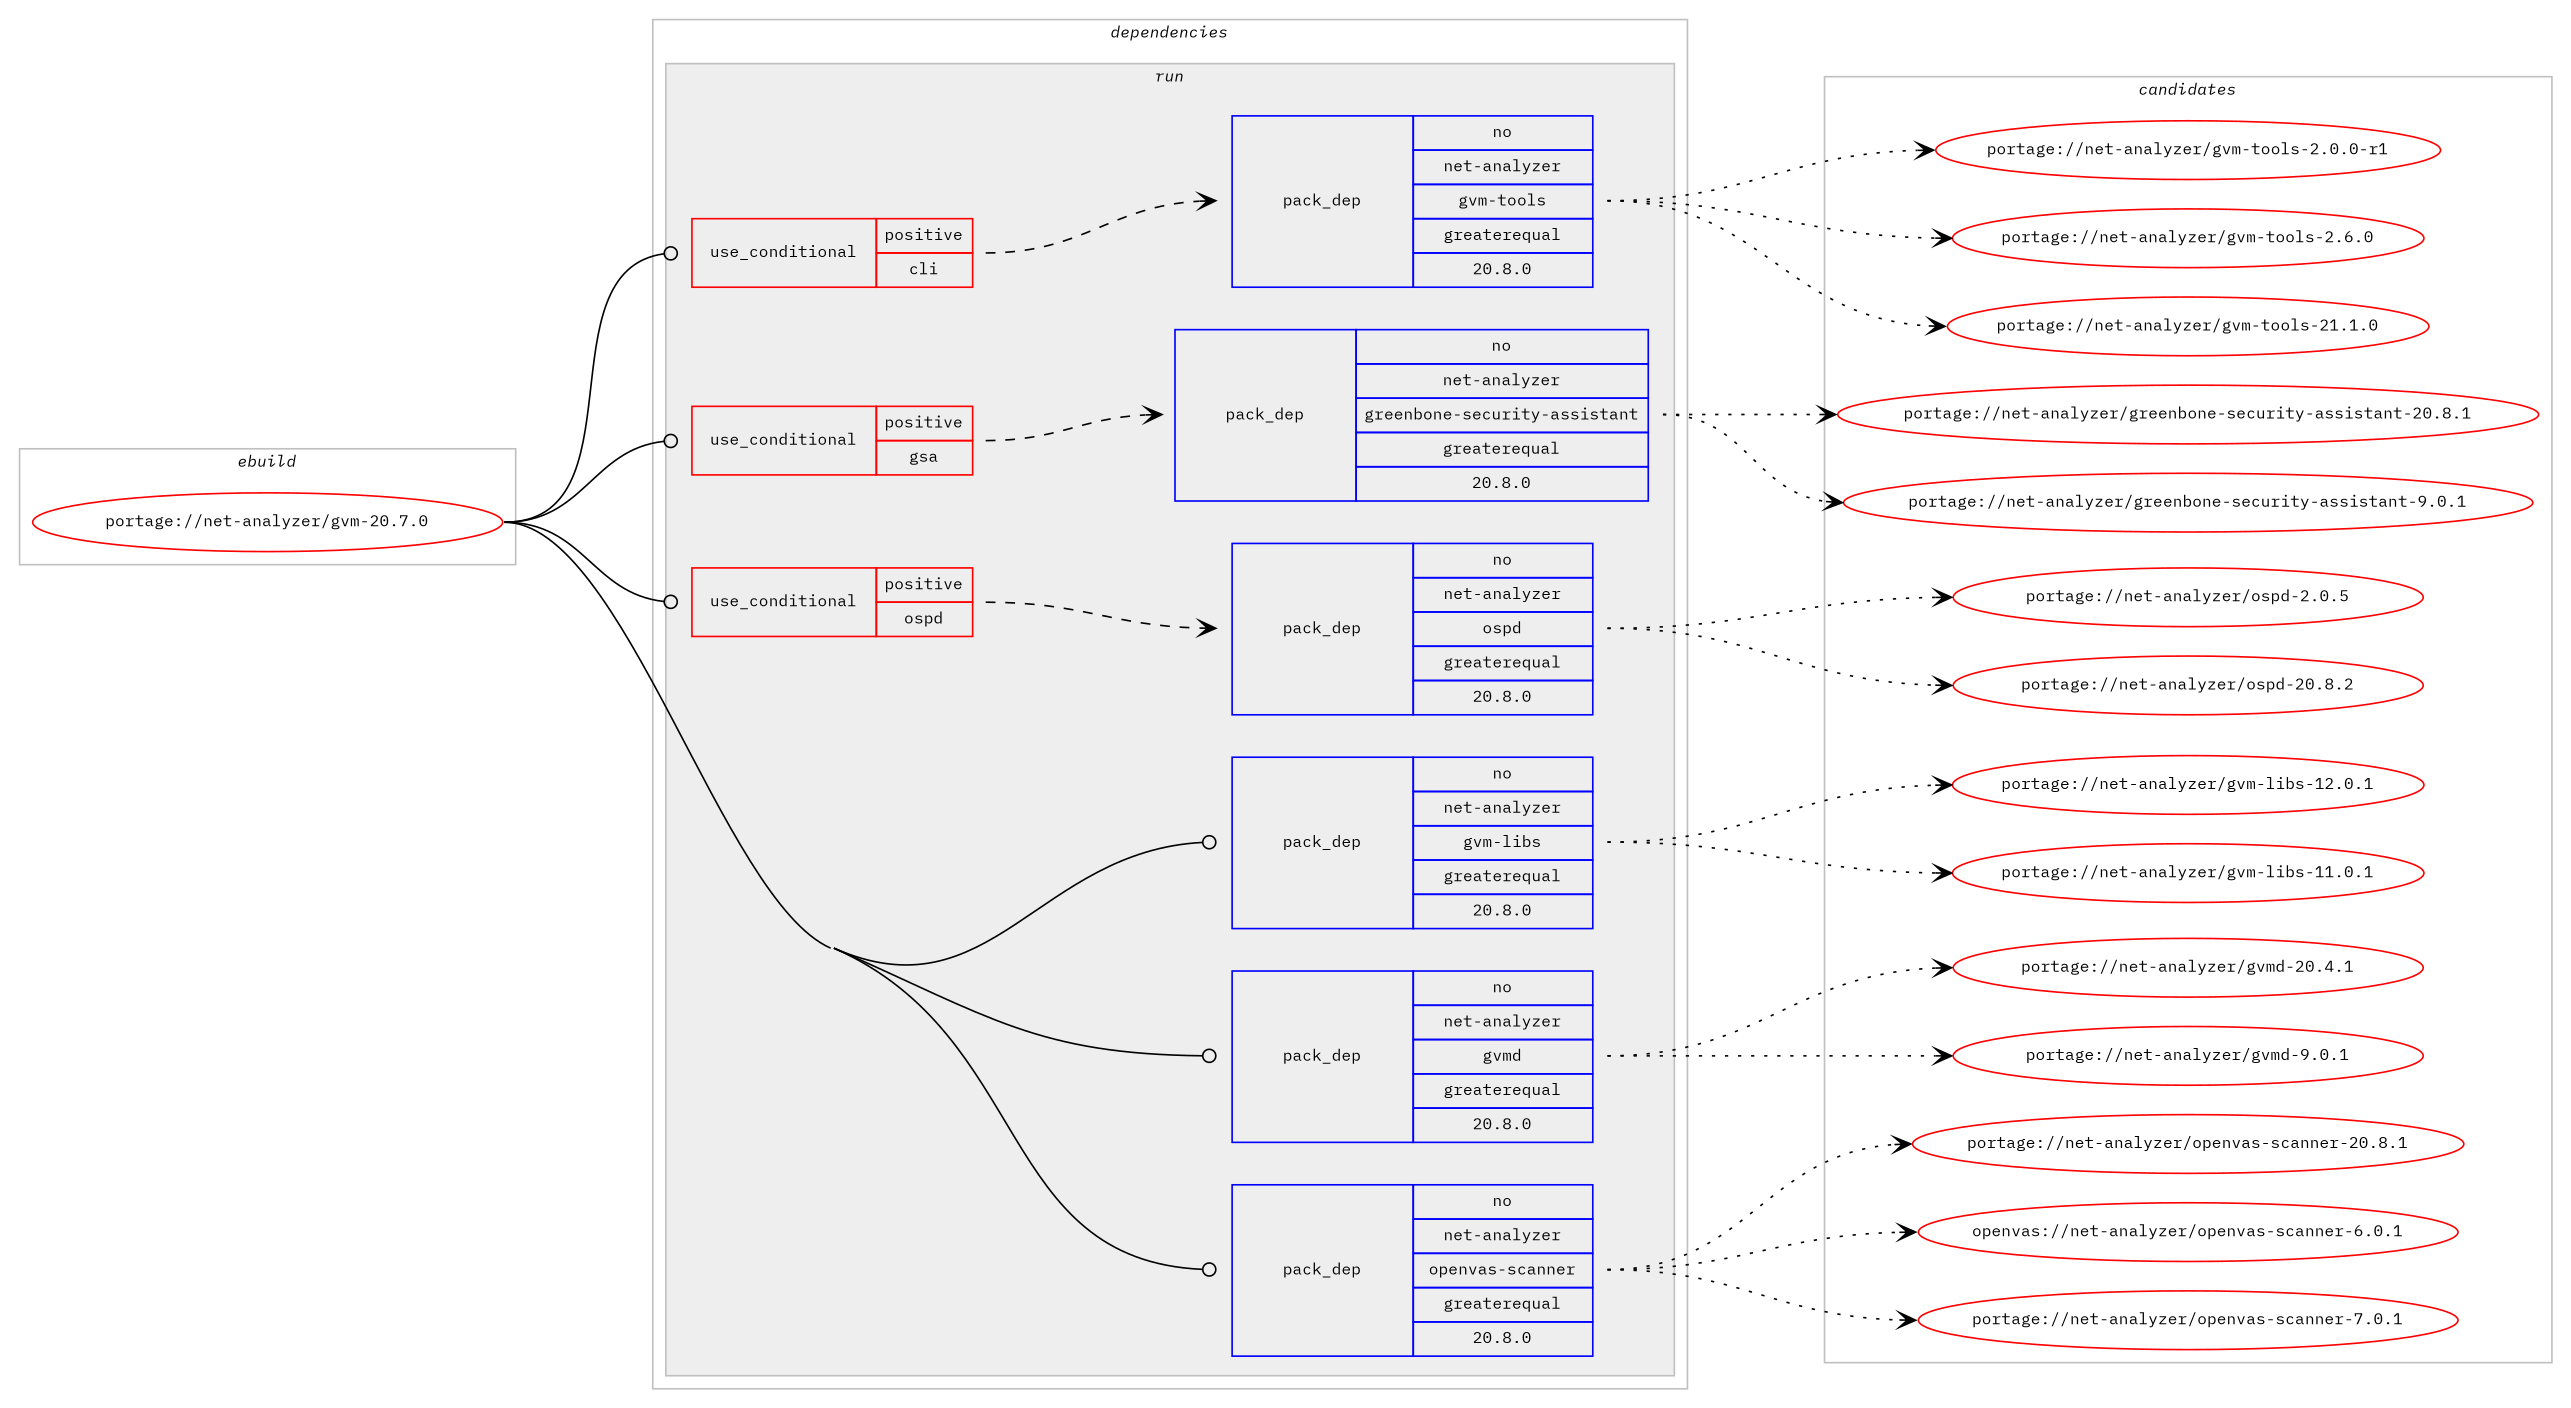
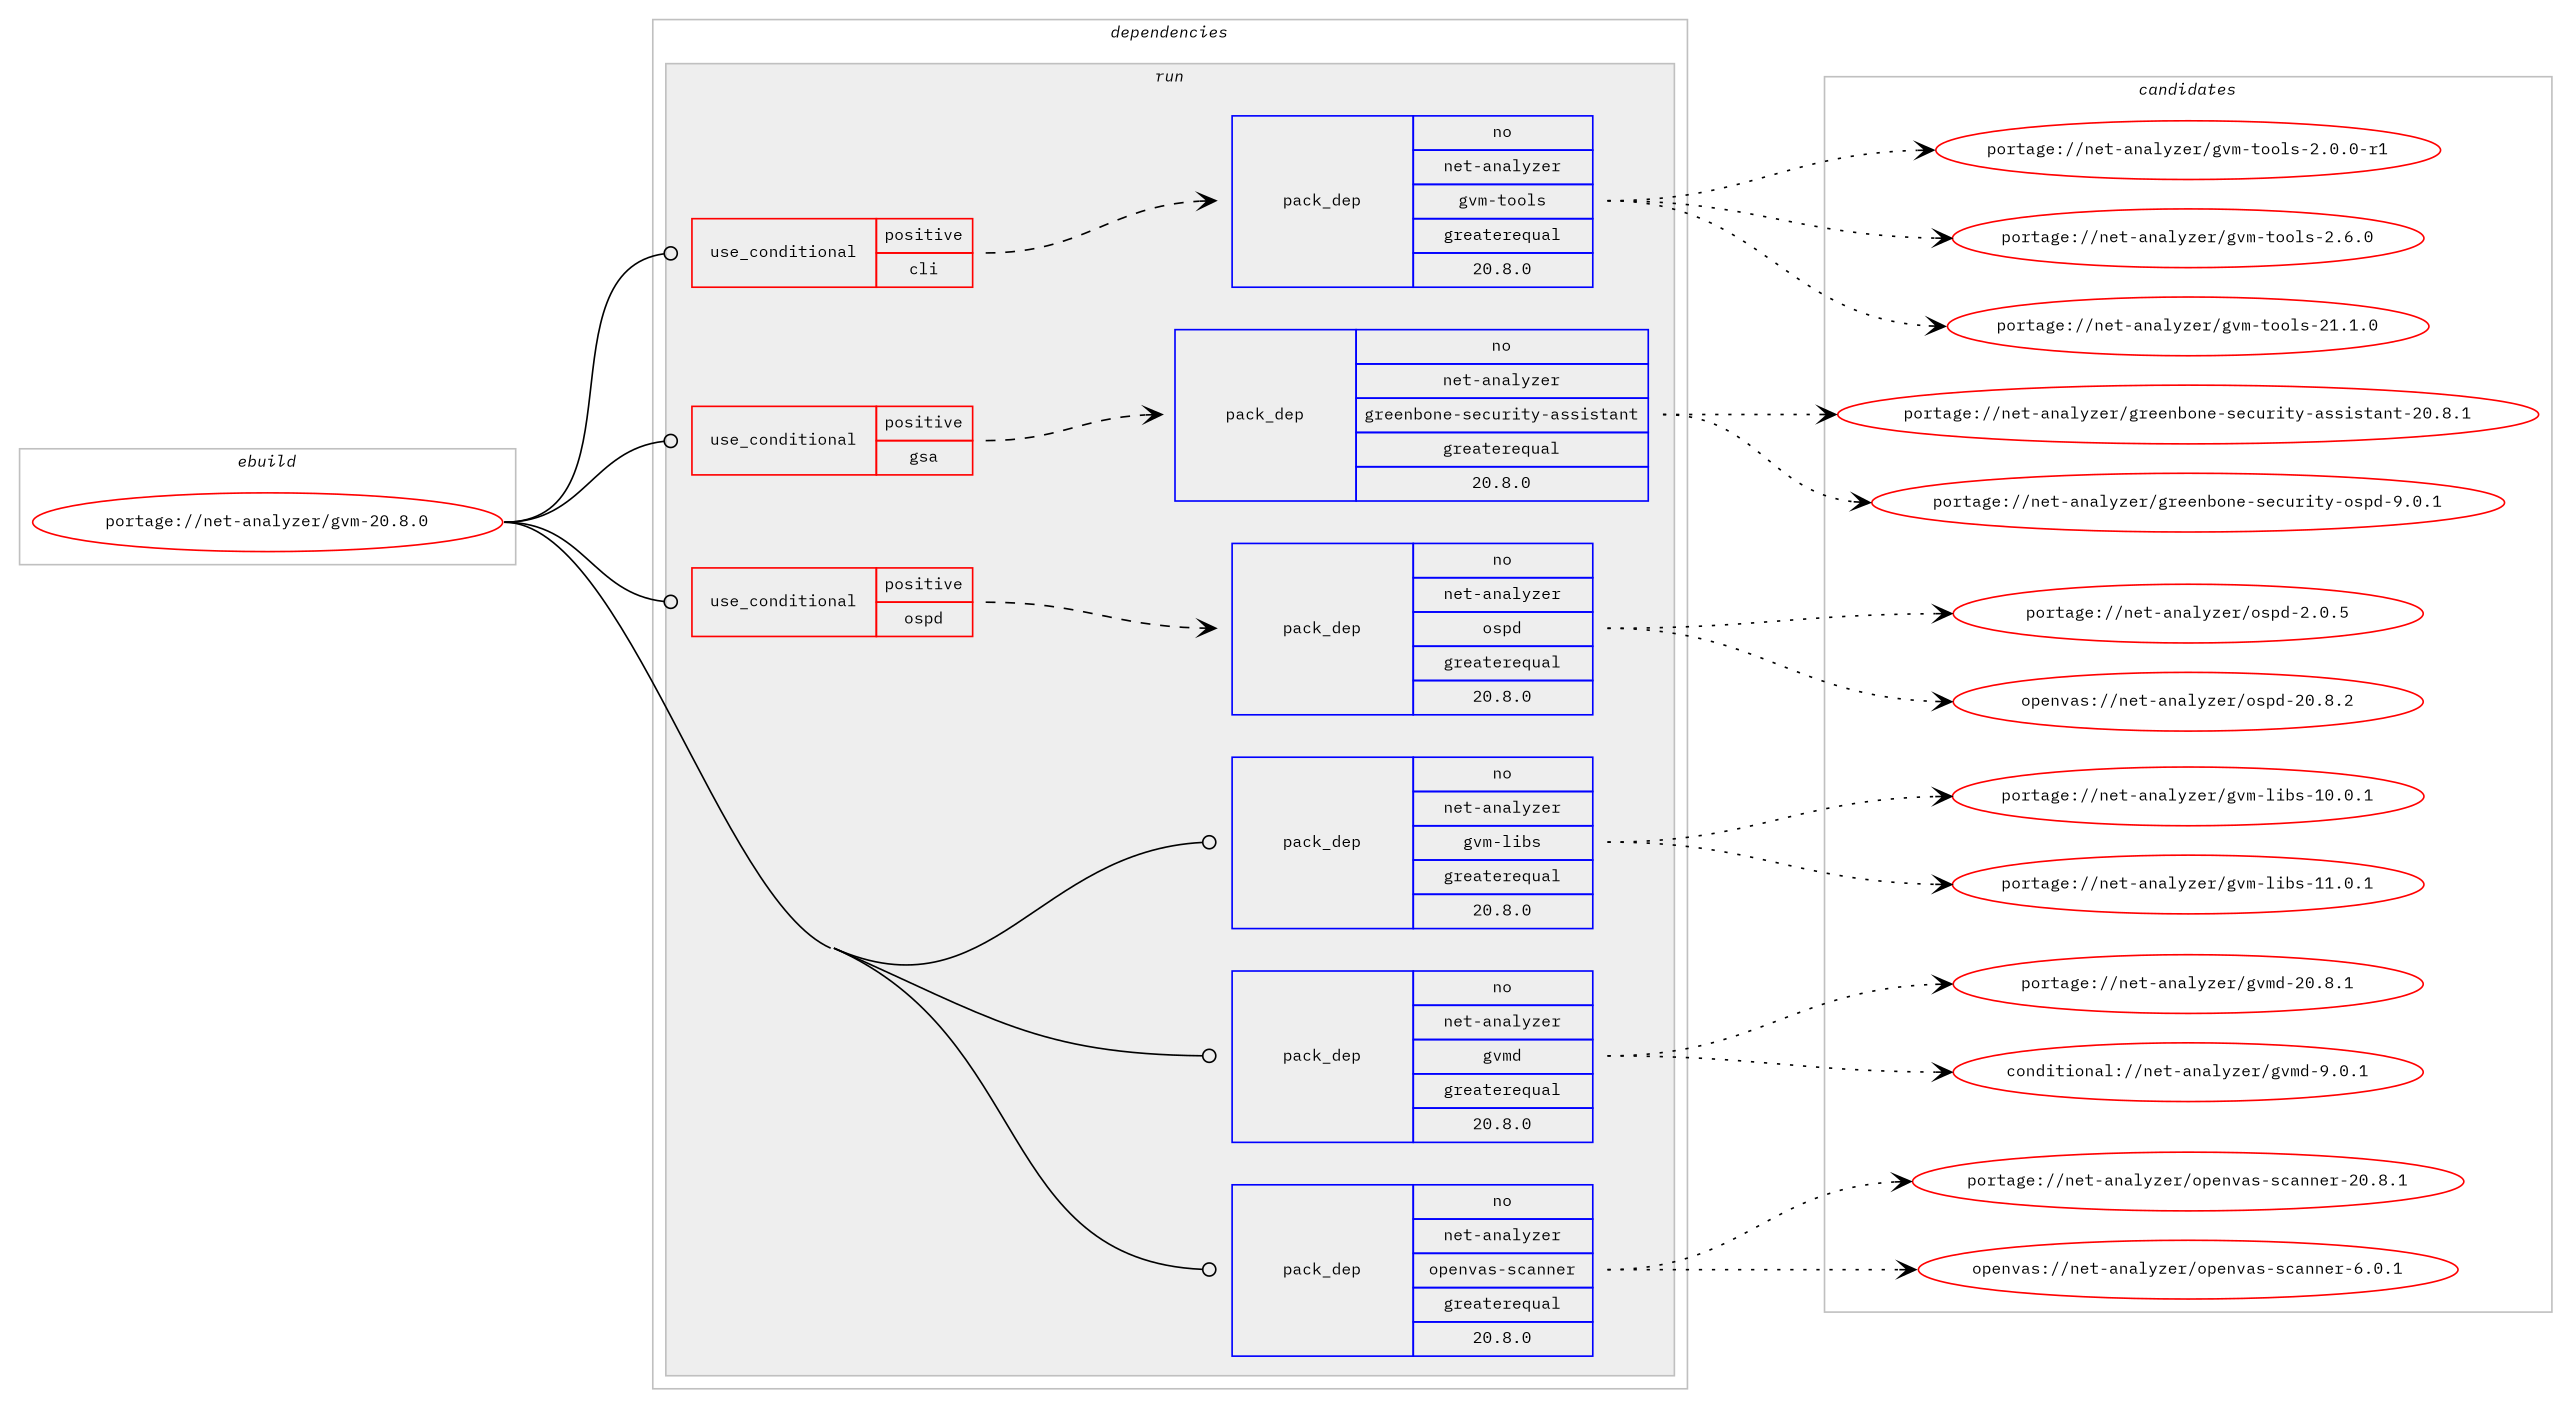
  digraph {
    compound=true
    concentrate=true
    fontname="IBM Plex Mono"
    fontsize=10
    newrank=true
    rankdir=LR
    ranksep=1.5
    node [color=red fontname="IBM Plex Mono" fontsize=10]
    edge [arrowhead=vee fontname="IBM Plex Mono" headport=w style=dotted tailport=e weight=100]
-   n1 [label="portage://net-analyzer/gvm-20.7.0" width=4]
+   n1 [label="portage://net-analyzer/gvm-20.8.0" width=4]
    n2 [color=blue label=<<TABLE BORDER="0" CELLBORDER="1" CELLSPACING="0" CELLPADDING="4" WIDTH="220"><TR><TD ROWSPAN="6" CELLPADDING="30">pack_dep</TD></TR><TR><TD WIDTH="110">no</TD></TR><TR><TD>net-analyzer</TD></TR><TR><TD>gvm-tools</TD></TR><TR><TD>greaterequal</TD></TR><TR><TD>20.8.0</TD></TR></TABLE>> shape=none]
    n3 [label=<<TABLE BORDER="0" CELLBORDER="1" CELLSPACING="0" CELLPADDING="4"><TR><TD ROWSPAN="3" CELLPADDING="10">use_conditional</TD></TR><TR><TD>positive</TD></TR><TR><TD>cli</TD></TR></TABLE>> shape=none]
    n4 [color=blue label=<<TABLE BORDER="0" CELLBORDER="1" CELLSPACING="0" CELLPADDING="4" WIDTH="220"><TR><TD ROWSPAN="6" CELLPADDING="30">pack_dep</TD></TR><TR><TD WIDTH="110">no</TD></TR><TR><TD>net-analyzer</TD></TR><TR><TD>greenbone-security-assistant</TD></TR><TR><TD>greaterequal</TD></TR><TR><TD>20.8.0</TD></TR></TABLE>> shape=none]
    n5 [label=<<TABLE BORDER="0" CELLBORDER="1" CELLSPACING="0" CELLPADDING="4"><TR><TD ROWSPAN="3" CELLPADDING="10">use_conditional</TD></TR><TR><TD>positive</TD></TR><TR><TD>gsa</TD></TR></TABLE>> shape=none]
    n6 [color=blue label=<<TABLE BORDER="0" CELLBORDER="1" CELLSPACING="0" CELLPADDING="4" WIDTH="220"><TR><TD ROWSPAN="6" CELLPADDING="30">pack_dep</TD></TR><TR><TD WIDTH="110">no</TD></TR><TR><TD>net-analyzer</TD></TR><TR><TD>ospd</TD></TR><TR><TD>greaterequal</TD></TR><TR><TD>20.8.0</TD></TR></TABLE>> shape=none]
    n7 [label=<<TABLE BORDER="0" CELLBORDER="1" CELLSPACING="0" CELLPADDING="4"><TR><TD ROWSPAN="3" CELLPADDING="10">use_conditional</TD></TR><TR><TD>positive</TD></TR><TR><TD>ospd</TD></TR></TABLE>> shape=none]
    n8 [color=blue label=<<TABLE BORDER="0" CELLBORDER="1" CELLSPACING="0" CELLPADDING="4" WIDTH="220"><TR><TD ROWSPAN="6" CELLPADDING="30">pack_dep</TD></TR><TR><TD WIDTH="110">no</TD></TR><TR><TD>net-analyzer</TD></TR><TR><TD>gvm-libs</TD></TR><TR><TD>greaterequal</TD></TR><TR><TD>20.8.0</TD></TR></TABLE>> shape=none]
    n9 [color=blue label=<<TABLE BORDER="0" CELLBORDER="1" CELLSPACING="0" CELLPADDING="4" WIDTH="220"><TR><TD ROWSPAN="6" CELLPADDING="30">pack_dep</TD></TR><TR><TD WIDTH="110">no</TD></TR><TR><TD>net-analyzer</TD></TR><TR><TD>gvmd</TD></TR><TR><TD>greaterequal</TD></TR><TR><TD>20.8.0</TD></TR></TABLE>> shape=none]
    n10 [color=blue label=<<TABLE BORDER="0" CELLBORDER="1" CELLSPACING="0" CELLPADDING="4" WIDTH="220"><TR><TD ROWSPAN="6" CELLPADDING="30">pack_dep</TD></TR><TR><TD WIDTH="110">no</TD></TR><TR><TD>net-analyzer</TD></TR><TR><TD>openvas-scanner</TD></TR><TR><TD>greaterequal</TD></TR><TR><TD>20.8.0</TD></TR></TABLE>> shape=none]
    n11 [label="portage://net-analyzer/gvm-tools-2.0.0-r1" width=4]
    n12 [label="portage://net-analyzer/gvm-tools-2.6.0" width=4]
    n13 [label="portage://net-analyzer/gvm-tools-21.1.0" width=4]
    n14 [label="portage://net-analyzer/greenbone-security-assistant-20.8.1" width=4]
-   n15 [label="portage://net-analyzer/greenbone-security-assistant-9.0.1" width=4]
+   n15 [label="portage://net-analyzer/greenbone-security-ospd-9.0.1" width=4]
    n16 [label="portage://net-analyzer/ospd-2.0.5" width=4]
-   n17 [label="portage://net-analyzer/ospd-20.8.2" width=4]
-   n18 [label="portage://net-analyzer/gvm-libs-12.0.1" width=4]
+   n17 [label="openvas://net-analyzer/ospd-20.8.2" width=4]
+   n18 [label="portage://net-analyzer/gvm-libs-10.0.1" width=4]
    n19 [label="portage://net-analyzer/gvm-libs-11.0.1" width=4]
-   n20 [label="portage://net-analyzer/gvmd-20.4.1" width=4]
-   n21 [label="portage://net-analyzer/gvmd-9.0.1" width=4]
+   n20 [label="portage://net-analyzer/gvmd-20.8.1" width=4]
+   n21 [label="conditional://net-analyzer/gvmd-9.0.1" width=4]
    n22 [label="portage://net-analyzer/openvas-scanner-20.8.1" width=4]
    n23 [label="openvas://net-analyzer/openvas-scanner-6.0.1" width=4]
-   n24 [label="portage://net-analyzer/openvas-scanner-7.0.1" width=4]
    subgraph cluster_1 {
      color=gray
      label=<<i>ebuild</i>>
      n1
    }
    subgraph cluster_2 {
      color=gray
      label=<<i>dependencies</i>>
      subgraph cluster_3 {
        color=gray
        fillcolor="#eeeeee"
        label=<<i>compile</i>>
        style=filled
      }
      subgraph cluster_4 {
        color=gray
        fillcolor="#eeeeee"
        label=<<i>compile and run</i>>
        style=filled
      }
      subgraph cluster_5 {
        color=gray
        fillcolor="#eeeeee"
        label=<<i>run</i>>
        style=filled
        subgraph sub_6 {
          color=gray
          fillcolor="#eeeeee"
          label=<<i>run</i>>
          style=filled
          n3
          subgraph sub_7 {
            color=gray
            fillcolor="#eeeeee"
            label=<<i>run</i>>
            style=filled
            n2
          }
        }
        subgraph sub_8 {
          color=gray
          fillcolor="#eeeeee"
          label=<<i>run</i>>
          style=filled
          n5
          subgraph sub_9 {
            color=gray
            fillcolor="#eeeeee"
            label=<<i>run</i>>
            style=filled
            n4
          }
        }
        subgraph sub_10 {
          color=gray
          fillcolor="#eeeeee"
          label=<<i>run</i>>
          style=filled
          n7
          subgraph sub_11 {
            color=gray
            fillcolor="#eeeeee"
            label=<<i>run</i>>
            style=filled
            n6
          }
        }
        subgraph sub_12 {
          color=gray
          fillcolor="#eeeeee"
          label=<<i>run</i>>
          style=filled
          n8
        }
        subgraph sub_13 {
          color=gray
          fillcolor="#eeeeee"
          label=<<i>run</i>>
          style=filled
          n9
        }
        subgraph sub_14 {
          color=gray
          fillcolor="#eeeeee"
          label=<<i>run</i>>
          style=filled
          n10
        }
      }
    }
    subgraph cluster_15 {
      color=gray
      label=<<i>candidates</i>>
      rank=same
      subgraph sub_16 {
        color=black
        label=<<i>candidates</i>>
        nodesep=1
        rank=same
        n11
        n12
        n13
      }
      subgraph sub_17 {
        color=black
        label=<<i>candidates</i>>
        nodesep=1
        rank=same
        n14
        n15
      }
      subgraph sub_18 {
        color=black
        label=<<i>candidates</i>>
        nodesep=1
        rank=same
        n16
        n17
      }
      subgraph sub_19 {
        color=black
        label=<<i>candidates</i>>
        nodesep=1
        rank=same
        n18
        n19
      }
      subgraph sub_20 {
        color=black
        label=<<i>candidates</i>>
        nodesep=1
        rank=same
        n20
        n21
      }
      subgraph sub_21 {
        color=black
        label=<<i>candidates</i>>
        nodesep=1
        rank=same
        n22
        n23
-       n24
      }
    }
    n1 -> n3 [arrowhead=odot style=solid weight=20]
    n1 -> n5 [arrowhead=odot style=solid weight=20]
    n1 -> n7 [arrowhead=odot style=solid weight=20]
    n1 -> n8 [arrowhead=odot style=solid weight=20]
    n1 -> n9 [arrowhead=odot style=solid weight=20]
    n1 -> n10 [arrowhead=odot style=solid weight=20]
    n2 -> n11
    n2 -> n12
    n2 -> n13
    n3 -> n2 [style=dashed weight=20]
    n4 -> n14
    n4 -> n15
    n5 -> n4 [style=dashed weight=20]
    n6 -> n16
    n6 -> n17
    n7 -> n6 [style=dashed weight=20]
    n8 -> n18
    n8 -> n19
    n9 -> n20
    n9 -> n21
    n10 -> n22
    n10 -> n23
-   n10 -> n24
  }
